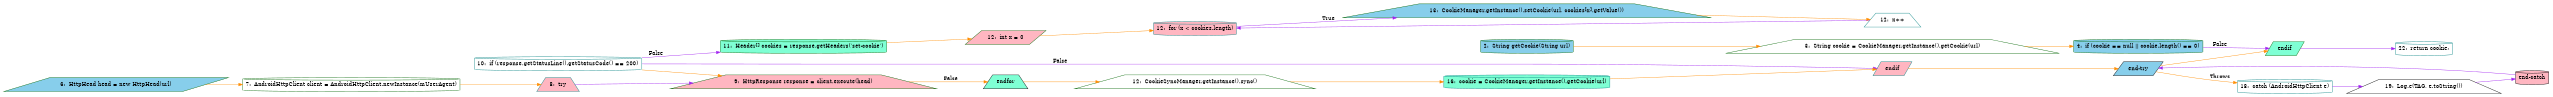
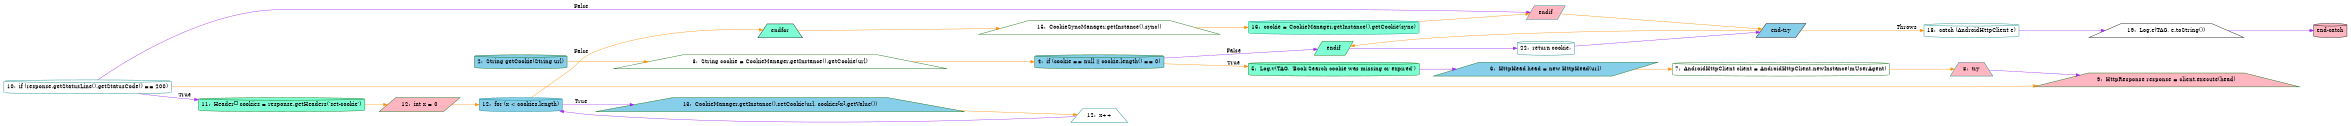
  digraph {
    rankdir=LR
    node [color=darkgreen fillcolor=white shape=cylinder style=filled]
    edge [color=darkorange]
    n1 [fillcolor=skyblue label="2:  String getCookie(String url)"]
    n2 [label="3:  String cookie = CookieManager.getInstance().getCookie(url)" shape=trapezium]
    n3 [fillcolor=skyblue label="4:  if (cookie == null || cookie.length() == 0)"]
+   n4 [fillcolor=aquamarine label="5:  Log.v(TAG, 'Book Search cookie was missing or expired')"]
    n5 [fillcolor=aquamarine label=endif shape=parallelogram]
    n6 [fillcolor=skyblue label="6:  HttpHead head = new HttpHead(url)" shape=parallelogram]
    n7 [color=teal label="22:  return cookie;"]
    n8 [label="7:  AndroidHttpClient client = AndroidHttpClient.newInstance(mUserAgent)"]
    n9 [color=teal fillcolor=lightpink label="8:  try" shape=trapezium]
    n10 [fillcolor=lightpink label="9:  HttpResponse response = client.execute(head)" shape=trapezium]
    n11 [color=teal label="10:  if (response.getStatusLine().getStatusCode() == 200)"]
    n12 [fillcolor=aquamarine label="11:  Header[] cookies = response.getHeaders('set-cookie')"]
    n13 [color=teal fillcolor=lightpink label=endif shape=parallelogram]
    n14 [fillcolor=lightpink label="12:  int x = 0" shape=parallelogram]
    n15 [color=black fillcolor=skyblue label="end-try" shape=parallelogram]
-   n16 [color=teal fillcolor=lightpink label="12:  for (x < cookies.length)"]
+   n16 [color=teal fillcolor=skyblue label="12:  for (x < cookies.length)"]
    n17 [color=teal label="18:  catch (AndroidHttpClient e)"]
    n18 [color=black label="19:  Log.e(TAG, e.toString())" shape=trapezium]
    n19 [color=black fillcolor=lightpink label="end-catch"]
    n20 [color=black fillcolor=aquamarine label=endfor shape=trapezium]
    n21 [fillcolor=skyblue label="13:  CookieManager.getInstance().setCookie(url, cookies[x].getValue())" shape=trapezium]
-   n22 [label="12:  CookieSyncManager.getInstance().sync()" shape=trapezium]
+   n22 [label="15:  CookieSyncManager.getInstance().sync()" shape=trapezium]
    n23 [color=teal label="12:  x++" shape=trapezium]
-   n24 [color=teal fillcolor=aquamarine label="16:  cookie = CookieManager.getInstance().getCookie(url)"]
+   n24 [color=teal fillcolor=aquamarine label="16:  cookie = CookieManager.getInstance().getCookie(sync)"]
    n1 -> n2
    n2 -> n3
+   n3 -> n4 [label=True]
    n3 -> n5 [color=purple label=False]
+   n4 -> n6 [color=purple]
    n5 -> n7 [color=purple]
    n6 -> n8
    n8 -> n9
    n9 -> n10 [color=purple]
    n11 -> n10
-   n11 -> n12 [color=purple label=False]
+   n11 -> n12 [color=purple label=True]
    n11 -> n13 [color=purple label=False]
    n12 -> n14
    n13 -> n15
    n14 -> n16
    n15 -> n5
    n15 -> n17 [label=Throws]
-   n10 -> n20 [label=False]
+   n16 -> n20 [label=False]
    n16 -> n21 [color=purple label=True]
    n17 -> n18 [color=purple]
    n18 -> n19 [color=purple]
-   n19 -> n15 [color=purple]
+   n7 -> n15 [color=purple]
    n20 -> n22
    n21 -> n23
    n22 -> n24
    n23 -> n16 [color=purple]
    n24 -> n13
  }
